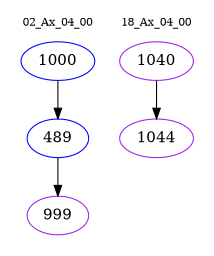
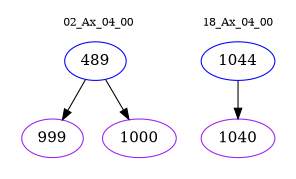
  digraph {
    fontname="DejaVu Serif"
    node [color=blue fontname="DejaVu Serif"]
    edge [color=black fontname="DejaVu Serif"]
    n1 [label=489]
    n2 [color=purple label=999]
-   n3 [label=1000]
-   n4 [color=purple label=1044]
+   n3 [color=purple label=1000]
+   n4 [label=1044]
    n5 [color=purple label=1040]
    subgraph cluster_1 {
      color=white
      fontsize=10
      label="02_Ax_04_00"
      n1
      n2
      n3
    }
    subgraph cluster_2 {
      color=white
      fontsize=10
      label="18_Ax_04_00"
      n4
      n5
    }
    n1 -> n2
-   n3 -> n1
-   n5 -> n4
+   n1 -> n3
+   n4 -> n5
  }
